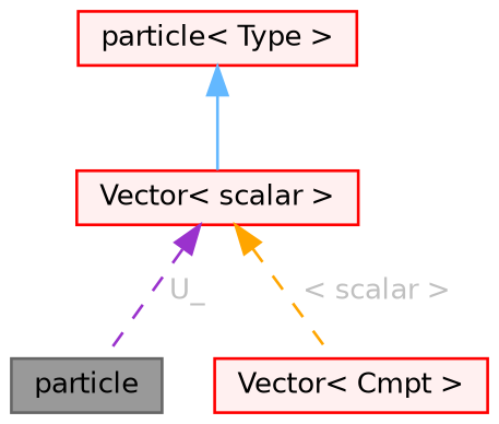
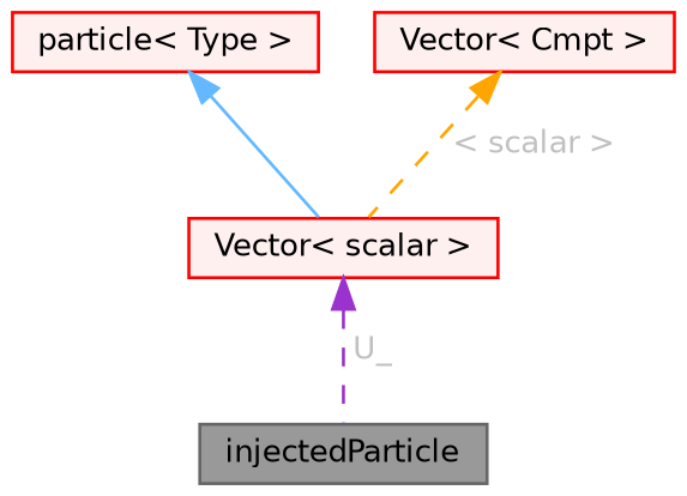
  digraph {
    node [color=red fillcolor="#FFF0F0" fontname=Helvetica fontsize=10 shape=box style=filled]
    edge [dir=back fontname=Helvetica fontsize=10 labelfontname=Helvetica labelfontsize=10 style=dashed fontcolor=grey]
-   n1 [color=gray40 fillcolor=grey60 fontcolor=black height=0.2 label=particle width=0.4]
+   n1 [color=gray40 fillcolor=grey60 fontcolor=black height=0.2 label=injectedParticle width=0.4]
    n2 [height=0.2 label="particle\< Type \>" width=0.4]
    n3 [height=0.2 label="Vector\< scalar \>" width=0.4]
    n4 [height=0.2 label="Vector\< Cmpt \>" width=0.4]
    n2 -> n3 [color=steelblue1 style=solid fontcolor=""]
    n3 -> n1 [color=darkorchid3 label=" U_"]
-   n3 -> n4 [color=orange label=" \< scalar \>"]
+   n4 -> n3 [color=orange label=" \< scalar \>"]
  }
